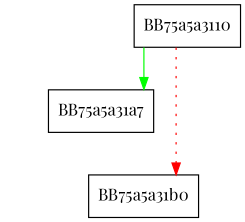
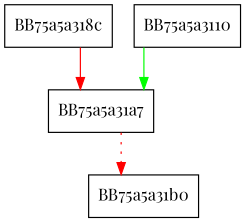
  digraph {
    fontname="Playfair Display"
    splines=ortho
    node [fontname="Playfair Display" shape=box]
    edge [color=red fontname="Playfair Display" style=solid]
    BB75a5a3110
    BB75a5a31a7
    BB75a5a31b0
+   BB75a5a318c
    BB75a5a3110 -> BB75a5a31a7 [color=green]
-   BB75a5a3110 -> BB75a5a31b0 [style=dotted]
+   BB75a5a31a7 -> BB75a5a31b0 [style=dotted]
+   BB75a5a318c -> BB75a5a31a7
  }
